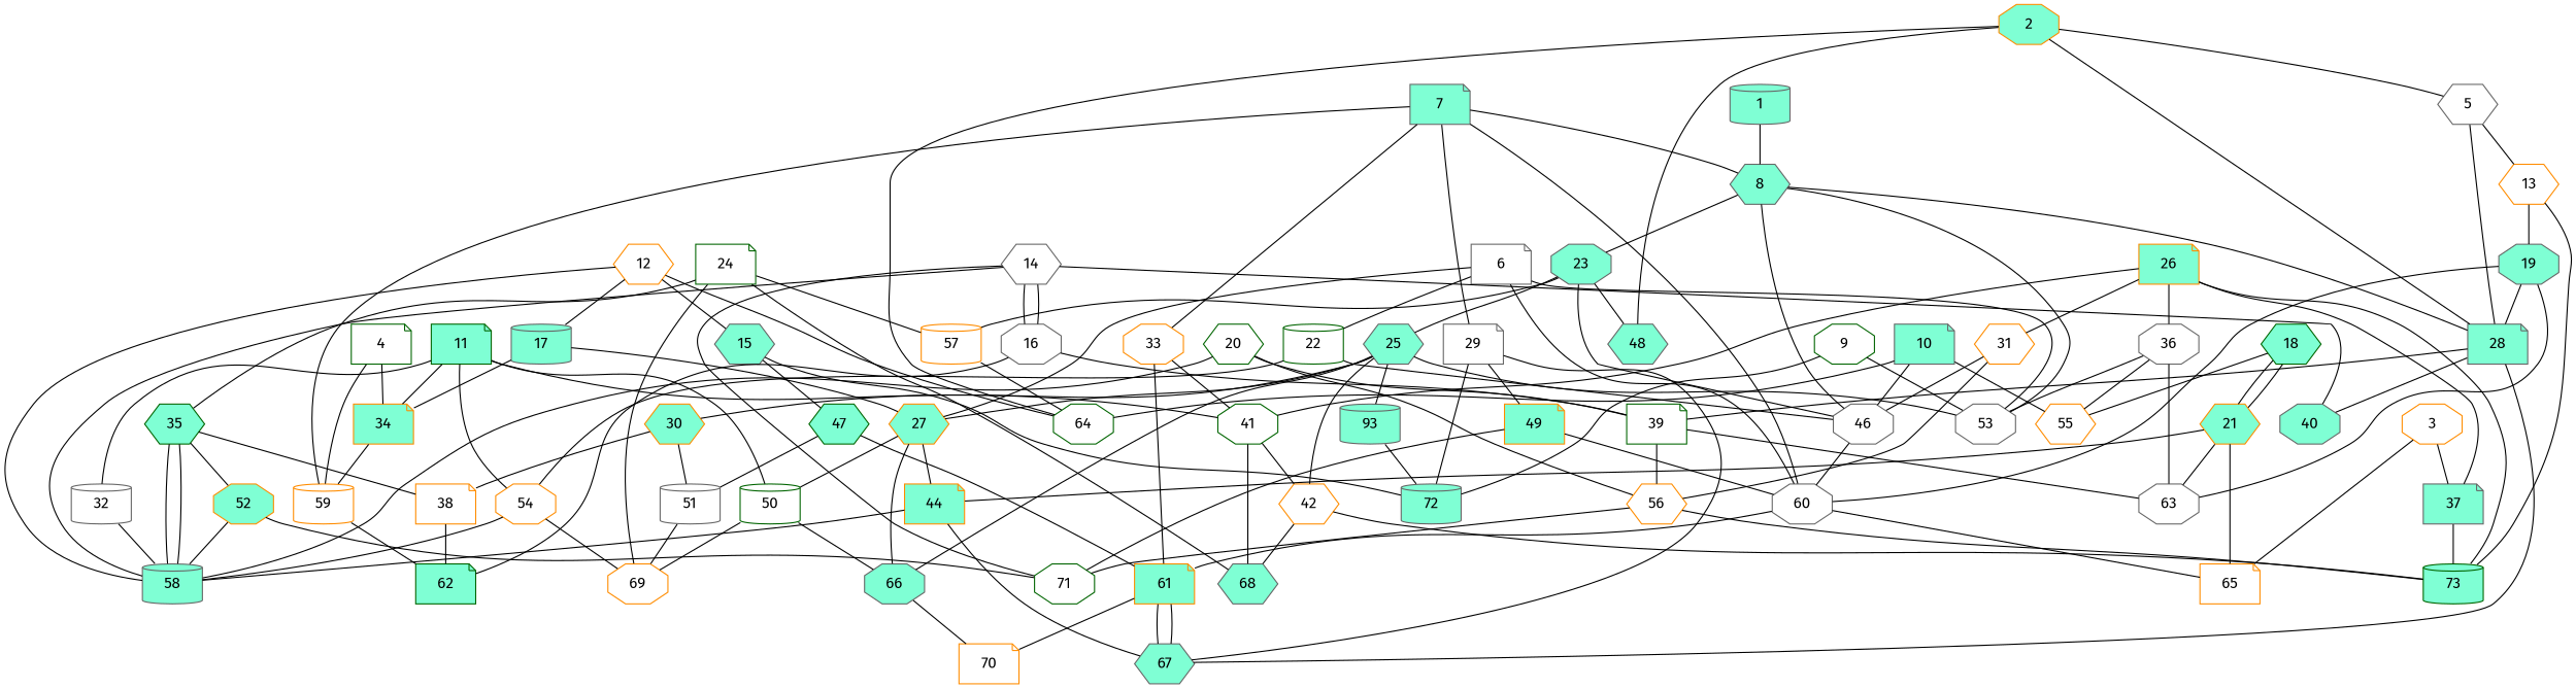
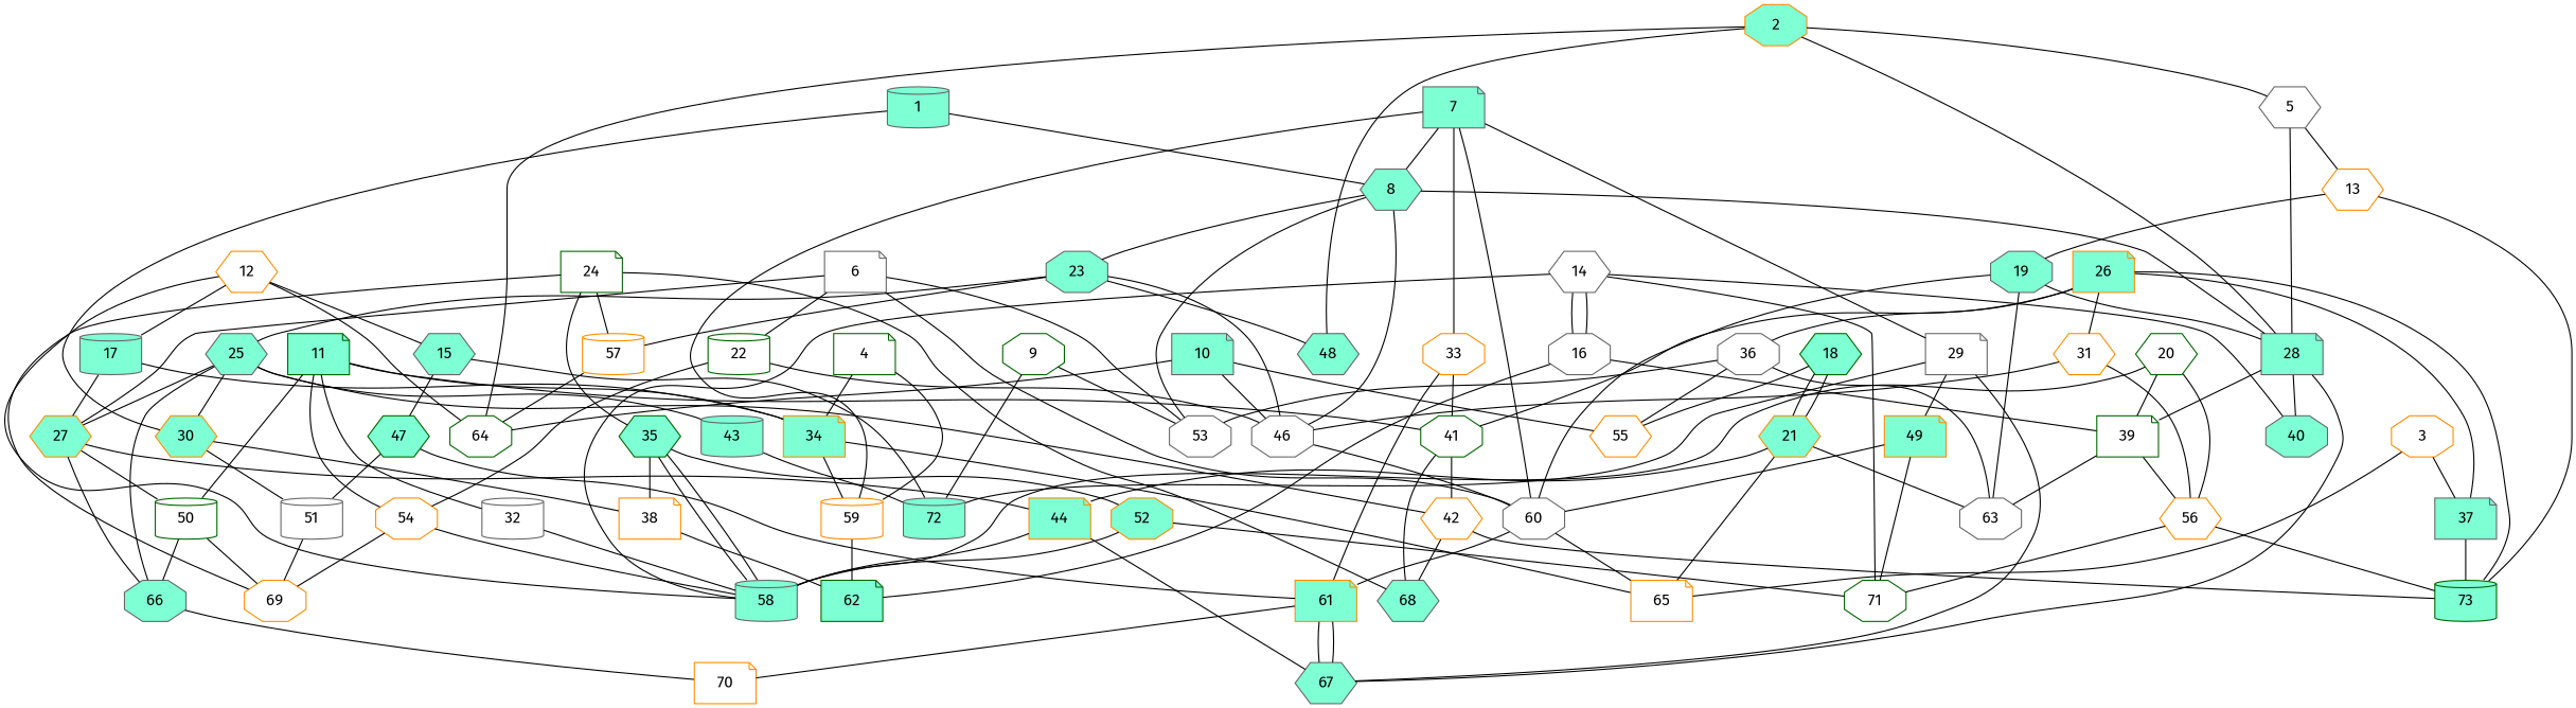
  graph {
    fontname="Fira Sans"
    node [color=gray40 fillcolor=white fontname="Fira Sans" shape=hexagon style=filled]
    edge [fontname="Fira Sans"]
    1 [fillcolor=aquamarine shape=cylinder]
    8 [fillcolor=aquamarine]
    30 [color=darkorange fillcolor=aquamarine]
    28 [fillcolor=aquamarine shape=note]
    53 [shape=octagon]
    23 [fillcolor=aquamarine shape=octagon]
    46 [shape=octagon]
    38 [color=darkorange shape=note]
    51 [shape=cylinder]
    2 [color=darkorange fillcolor=aquamarine shape=octagon]
    5
    48 [fillcolor=aquamarine]
    64 [color=darkgreen shape=octagon]
    13 [color=darkorange]
    40 [fillcolor=aquamarine shape=octagon]
    39 [color=darkgreen shape=note]
    67 [fillcolor=aquamarine]
    3 [color=darkorange shape=octagon]
    37 [fillcolor=aquamarine shape=note]
    65 [color=darkorange shape=note]
    73 [color=darkgreen fillcolor=aquamarine shape=cylinder]
    4 [color=darkgreen shape=note]
    34 [color=darkorange fillcolor=aquamarine shape=note]
    59 [color=darkorange shape=cylinder]
    62 [color=darkgreen fillcolor=aquamarine shape=note]
    19 [fillcolor=aquamarine shape=octagon]
    6 [shape=note]
    22 [color=darkgreen shape=cylinder]
    27 [color=darkorange fillcolor=aquamarine]
    60 [shape=octagon]
    54 [color=darkorange shape=octagon]
    50 [color=darkgreen shape=cylinder]
    44 [color=darkorange fillcolor=aquamarine shape=note]
    66 [fillcolor=aquamarine shape=octagon]
    61 [color=darkorange fillcolor=aquamarine shape=note]
    7 [fillcolor=aquamarine shape=note]
    29 [shape=note]
    33 [color=darkorange shape=octagon]
    72 [fillcolor=aquamarine shape=cylinder]
    49 [color=darkorange fillcolor=aquamarine shape=note]
    41 [color=darkgreen shape=octagon]
    25 [fillcolor=aquamarine]
    57 [color=darkorange shape=cylinder]
    9 [color=darkgreen shape=octagon]
    10 [fillcolor=aquamarine shape=note]
    55 [color=darkorange]
    11 [color=darkgreen fillcolor=aquamarine shape=note]
    32 [shape=cylinder]
    58 [fillcolor=aquamarine shape=cylinder]
    68 [fillcolor=aquamarine]
    42 [color=darkorange]
    69 [color=darkorange shape=octagon]
    12 [color=darkorange]
    15 [fillcolor=aquamarine]
    17 [fillcolor=aquamarine shape=cylinder]
    47 [color=darkgreen fillcolor=aquamarine]
    63 [shape=octagon]
    14
    16 [shape=octagon]
    71 [color=darkgreen shape=octagon]
    56 [color=darkorange]
    18 [color=darkgreen fillcolor=aquamarine]
    21 [color=darkorange fillcolor=aquamarine]
    20 [color=darkgreen]
-   43 [fillcolor=aquamarine shape=cylinder label=93]
+   43 [fillcolor=aquamarine shape=cylinder]
    24 [color=darkgreen shape=note]
    35 [color=darkgreen fillcolor=aquamarine]
    52 [color=darkorange fillcolor=aquamarine shape=octagon]
    70 [color=darkorange shape=note]
    26 [color=darkorange fillcolor=aquamarine shape=note]
    31 [color=darkorange]
    36 [shape=octagon]
    1 -- 8
+   1 -- 30
    8 -- 28
    8 -- 53
    8 -- 23
    8 -- 46
    30 -- 38
    30 -- 51
    28 -- 40
    28 -- 39
    28 -- 67
    23 -- 46
    23 -- 48
    23 -- 25
    23 -- 57
    46 -- 60
    38 -- 62
    51 -- 69
    2 -- 28
    2 -- 5
    2 -- 48
    2 -- 64
    5 -- 28
    5 -- 13
    13 -- 73
    13 -- 19
    39 -- 63
    39 -- 56
    3 -- 37
    3 -- 65
    37 -- 73
    4 -- 34
    4 -- 59
+   34 -- 65
    34 -- 59
    59 -- 62
    19 -- 28
    19 -- 60
    19 -- 63
    6 -- 53
    6 -- 22
    6 -- 27
    6 -- 60
    22 -- 46
    22 -- 54
    27 -- 50
    27 -- 44
    27 -- 66
    60 -- 65
    60 -- 61
    54 -- 58
    54 -- 69
    50 -- 66
    50 -- 69
    44 -- 67
    44 -- 58
    66 -- 70
    61 -- 67
    61 -- 67
    61 -- 70
    7 -- 8
    7 -- 59
    7 -- 60
    7 -- 29
    7 -- 33
    29 -- 67
    29 -- 72
    29 -- 49
    33 -- 61
    33 -- 41
    49 -- 60
    49 -- 71
    41 -- 68
    41 -- 42
    25 -- 30
-   25 -- 53
    25 -- 27
    25 -- 66
    25 -- 42
    25 -- 43
    57 -- 64
    9 -- 53
    9 -- 72
    10 -- 46
    10 -- 64
    10 -- 55
    11 -- 34
    11 -- 54
    11 -- 50
    11 -- 41
    11 -- 32
    32 -- 58
    42 -- 73
    42 -- 68
    12 -- 64
    12 -- 58
    12 -- 15
    12 -- 17
    15 -- 72
    15 -- 47
    17 -- 34
    17 -- 27
    47 -- 51
    47 -- 61
    14 -- 40
    14 -- 58
    14 -- 16
    14 -- 16
    14 -- 71
    16 -- 39
    16 -- 62
    56 -- 73
    56 -- 71
    18 -- 55
    18 -- 21
    18 -- 21
    21 -- 65
    21 -- 44
    21 -- 63
    20 -- 39
    20 -- 58
    20 -- 56
    43 -- 72
    24 -- 57
    24 -- 68
    24 -- 69
    24 -- 35
    35 -- 38
    35 -- 58
    35 -- 58
    35 -- 52
    52 -- 58
    52 -- 71
    26 -- 37
    26 -- 73
    26 -- 41
    26 -- 31
    26 -- 36
    31 -- 46
    31 -- 56
    36 -- 53
    36 -- 55
    36 -- 63
  }
